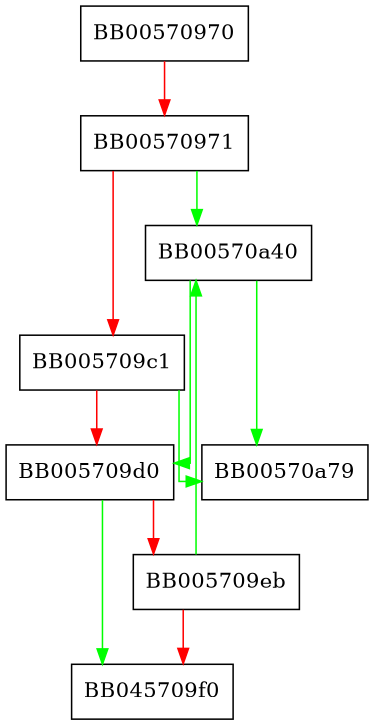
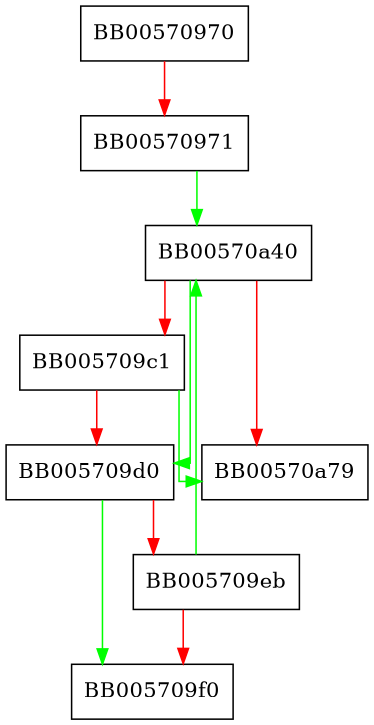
  digraph {
    splines=ortho
    node [shape=box]
    edge [color=red]
    n1 [label=BB00570971]
    BB00570970
    BB00570a40
    BB005709c1
    BB00570a79
    BB005709d0
-   BB005709f0 [label=BB045709f0]
+   BB005709f0
    BB005709eb
    n1 -> BB00570a40 [color=green]
-   n1 -> BB005709c1
+   BB00570a40 -> BB005709c1
    BB00570970 -> n1
-   BB00570a40 -> BB00570a79 [color=green]
+   BB00570a40 -> BB00570a79
    BB00570a40 -> BB005709d0 [color=green]
    BB005709c1 -> BB00570a79 [color=green]
    BB005709c1 -> BB005709d0
    BB005709d0 -> BB005709f0 [color=green]
    BB005709d0 -> BB005709eb
    BB005709eb -> BB00570a40 [color=green]
    BB005709eb -> BB005709f0
  }
